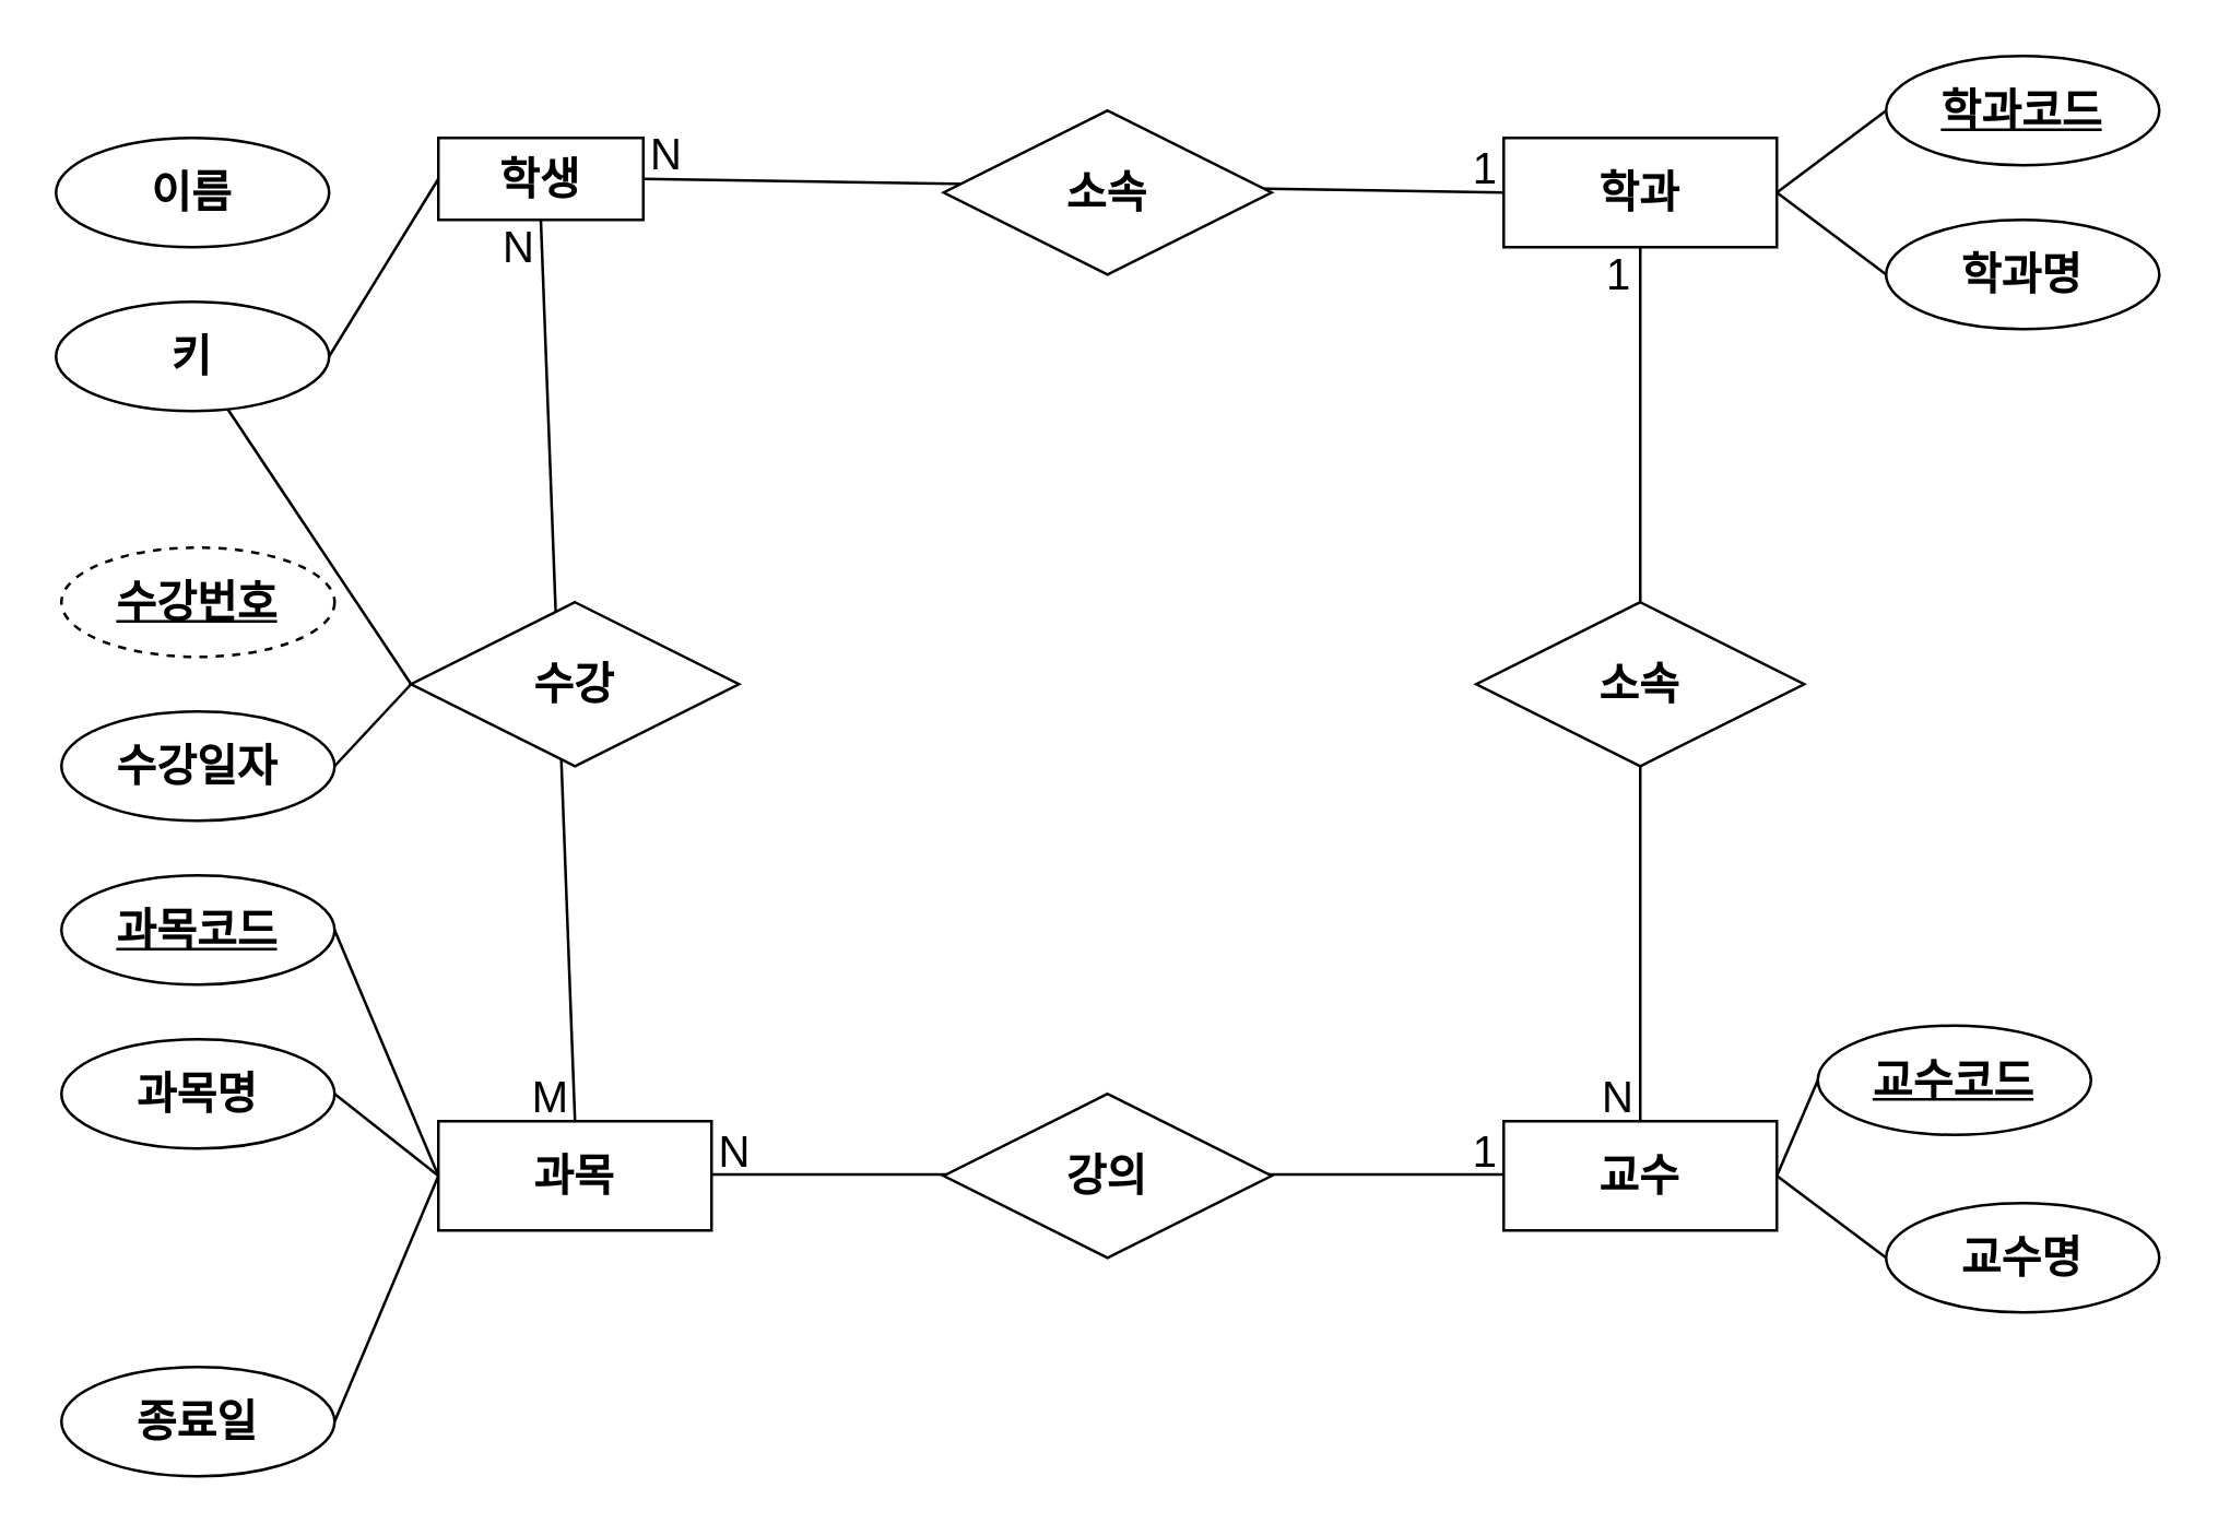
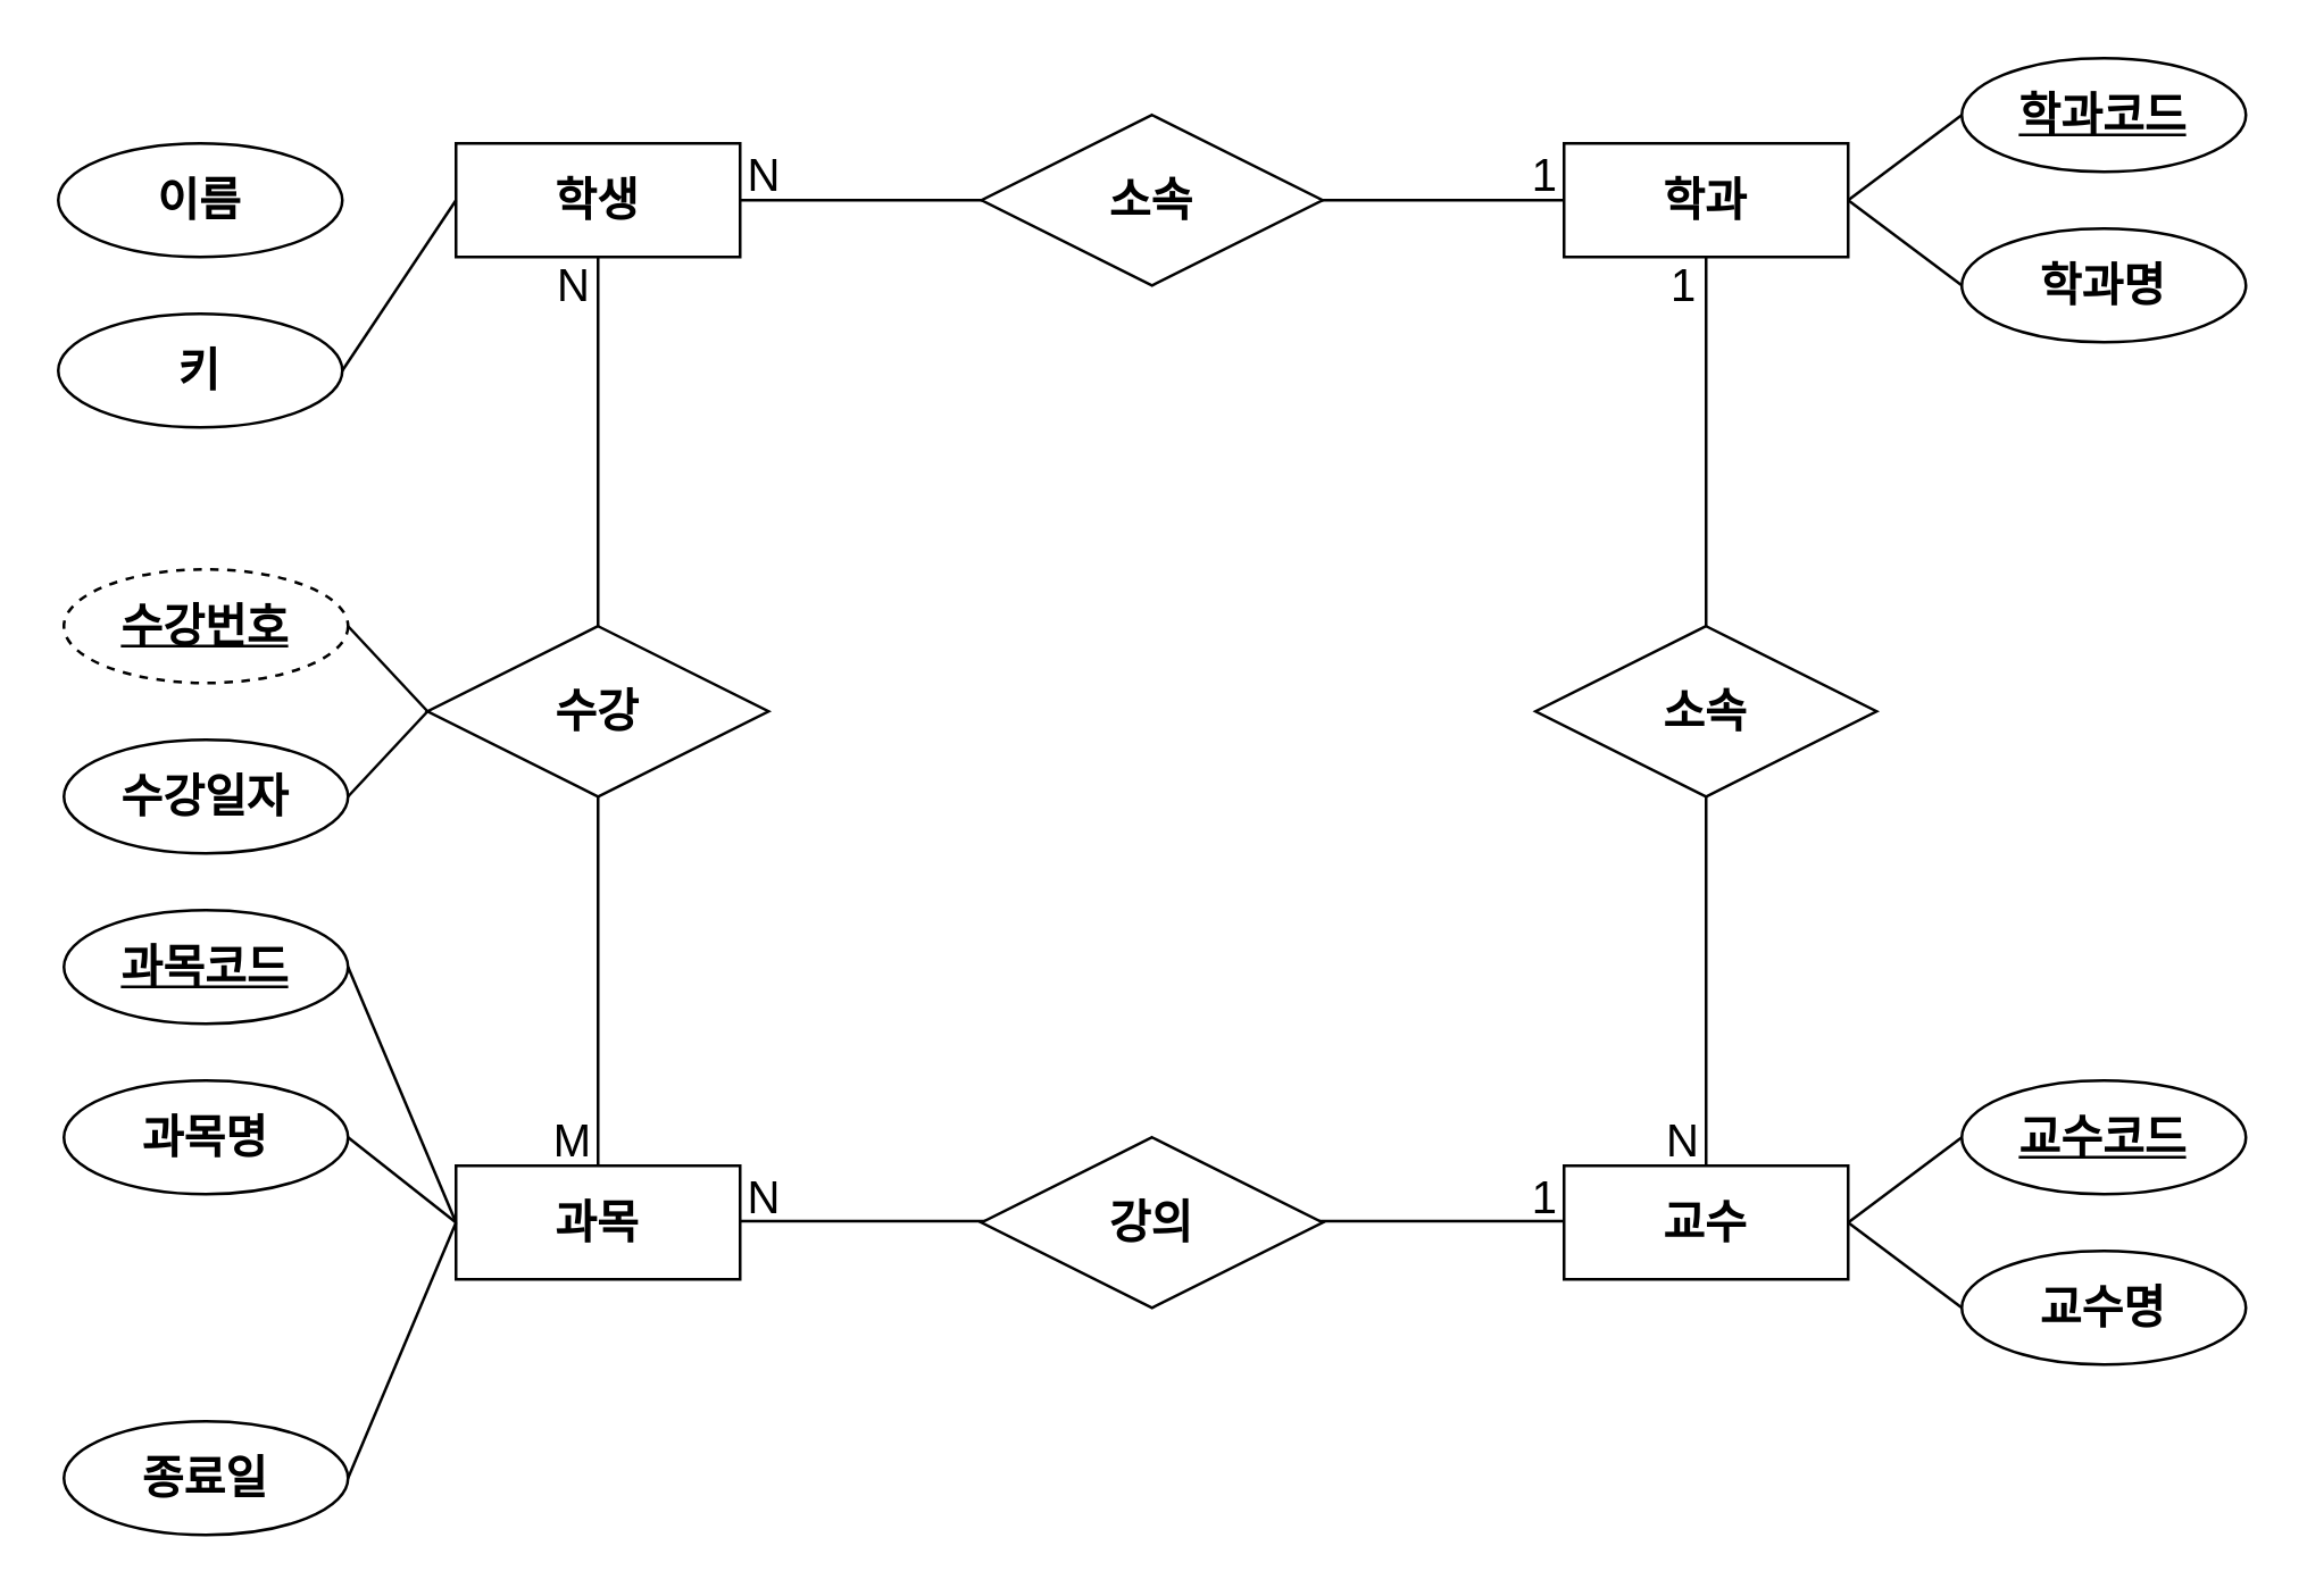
  <mxCell id="0" />
  <mxCell id="1" parent="0" />
  <mxCell id="2" value="" style="endArrow=none;html=1;rounded=0;fontSize=16;entryX=0;entryY=0.5;entryDx=0;entryDy=0;exitX=1;exitY=0.5;exitDx=0;exitDy=0;" edge="1" parent="1" source="5" target="9"><mxGeometry relative="1" as="geometry"><mxPoint x="620" y="-10" as="sourcePoint" /><mxPoint x="690" y="-80" as="targetPoint" /></mxGeometry></mxCell>
  <mxCell id="3" value="" style="endArrow=none;html=1;rounded=0;fontSize=16;exitX=1;exitY=0.5;exitDx=0;exitDy=0;entryX=0;entryY=0.5;entryDx=0;entryDy=0;" edge="1" parent="1" source="5" target="10"><mxGeometry relative="1" as="geometry"><mxPoint x="490" y="-19.5" as="sourcePoint" /><mxPoint x="530" y="-19" as="targetPoint" /></mxGeometry></mxCell>
- <mxCell id="4" value="&lt;span style=&quot;font-size: 16px;&quot;&gt;&lt;b&gt;학생&lt;/b&gt;&lt;/span&gt;" style="whiteSpace=wrap;html=1;align=center;" vertex="1" parent="1"><mxGeometry x="160" y="50" width="75" height="30" as="geometry" /></mxCell>
+ <mxCell id="4" value="&lt;span style=&quot;font-size: 16px;&quot;&gt;&lt;b&gt;학생&lt;/b&gt;&lt;/span&gt;" style="whiteSpace=wrap;html=1;align=center;" vertex="1" parent="1"><mxGeometry x="160" y="50" width="100" height="40" as="geometry" /></mxCell>
  <mxCell id="5" value="&lt;span style=&quot;font-size: 16px;&quot;&gt;&lt;b&gt;학과&lt;br&gt;&lt;/b&gt;&lt;/span&gt;" style="whiteSpace=wrap;html=1;align=center;" vertex="1" parent="1"><mxGeometry x="550" y="50" width="100" height="40" as="geometry" /></mxCell>
  <mxCell id="6" value="이름" style="ellipse;whiteSpace=wrap;html=1;align=center;fontSize=16;fontStyle=1" vertex="1" parent="1"><mxGeometry x="20" y="50" width="100" height="40" as="geometry" /></mxCell>
  <mxCell id="7" value="키" style="ellipse;whiteSpace=wrap;html=1;align=center;fontSize=16;fontStyle=1" vertex="1" parent="1"><mxGeometry x="20" y="110" width="100" height="40" as="geometry" /></mxCell>
  <mxCell id="8" value="" style="endArrow=none;html=1;rounded=0;fontSize=16;entryX=0;entryY=0.5;entryDx=0;entryDy=0;exitX=1;exitY=0.5;exitDx=0;exitDy=0;" edge="1" parent="1" source="7" target="4"><mxGeometry relative="1" as="geometry"><mxPoint x="130" y="-20" as="sourcePoint" /><mxPoint x="210" y="60" as="targetPoint" /></mxGeometry></mxCell>
  <mxCell id="9" value="학과코드" style="ellipse;whiteSpace=wrap;html=1;align=center;fontStyle=5;fontSize=16;" vertex="1" parent="1"><mxGeometry x="690" y="20" width="100" height="40" as="geometry" /></mxCell>
  <mxCell id="10" value="학과명" style="ellipse;whiteSpace=wrap;html=1;align=center;fontSize=16;fontStyle=1" vertex="1" parent="1"><mxGeometry x="690" y="80" width="100" height="40" as="geometry" /></mxCell>
  <mxCell id="11" value="&lt;span style=&quot;font-size: 16px;&quot;&gt;&lt;b&gt;교수&lt;/b&gt;&lt;/span&gt;" style="whiteSpace=wrap;html=1;align=center;" vertex="1" parent="1"><mxGeometry x="550" y="410" width="100" height="40" as="geometry" /></mxCell>
  <mxCell id="12" value="교수명" style="ellipse;whiteSpace=wrap;html=1;align=center;fontSize=16;fontStyle=1" vertex="1" parent="1"><mxGeometry x="690" y="440" width="100" height="40" as="geometry" /></mxCell>
  <mxCell id="13" value="" style="endArrow=none;html=1;rounded=0;fontSize=16;exitX=1;exitY=0.5;exitDx=0;exitDy=0;entryX=0;entryY=0.5;entryDx=0;entryDy=0;" edge="1" parent="1" source="11" target="15"><mxGeometry relative="1" as="geometry"><mxPoint x="450" y="390" as="sourcePoint" /><mxPoint x="420" y="340" as="targetPoint" /></mxGeometry></mxCell>
  <mxCell id="14" value="" style="endArrow=none;html=1;rounded=0;fontSize=16;entryX=0;entryY=0.5;entryDx=0;entryDy=0;exitX=1;exitY=0.5;exitDx=0;exitDy=0;" edge="1" parent="1" source="11" target="12"><mxGeometry relative="1" as="geometry"><mxPoint x="450" y="440" as="sourcePoint" /><mxPoint x="420" y="370" as="targetPoint" /></mxGeometry></mxCell>
- <mxCell id="15" value="교수코드" style="ellipse;whiteSpace=wrap;html=1;align=center;fontStyle=5;fontSize=16;" vertex="1" parent="1"><mxGeometry x="665" y="375" width="100" height="40" as="geometry" /></mxCell>
+ <mxCell id="15" value="교수코드" style="ellipse;whiteSpace=wrap;html=1;align=center;fontStyle=5;fontSize=16;" vertex="1" parent="1"><mxGeometry x="690" y="380" width="100" height="40" as="geometry" /></mxCell>
  <mxCell id="16" value="" style="endArrow=none;html=1;rounded=0;fontSize=16;exitX=1;exitY=0.5;exitDx=0;exitDy=0;entryX=0;entryY=0.5;entryDx=0;entryDy=0;" edge="1" parent="1" source="4" target="5"><mxGeometry relative="1" as="geometry"><mxPoint x="370" y="180" as="sourcePoint" /><mxPoint x="530" y="180" as="targetPoint" /></mxGeometry></mxCell>
  <mxCell id="17" value="N" style="resizable=0;html=1;align=left;verticalAlign=bottom;fontSize=16;" connectable="0" vertex="1" parent="16"><mxGeometry x="-1" relative="1" as="geometry"><mxPoint x="1" y="2" as="offset" /></mxGeometry></mxCell>
  <mxCell id="18" value="1" style="resizable=0;html=1;align=right;verticalAlign=bottom;fontSize=16;" connectable="0" vertex="1" parent="16"><mxGeometry x="1" relative="1" as="geometry"><mxPoint x="-2" y="2" as="offset" /></mxGeometry></mxCell>
  <mxCell id="19" value="소속" style="shape=rhombus;perimeter=rhombusPerimeter;whiteSpace=wrap;html=1;align=center;fontSize=16;fontStyle=1" vertex="1" parent="1"><mxGeometry x="345" y="40" width="120" height="60" as="geometry" /></mxCell>
  <mxCell id="20" value="" style="endArrow=none;html=1;rounded=0;fontSize=16;entryX=1;entryY=0.5;entryDx=0;entryDy=0;exitX=0;exitY=0.5;exitDx=0;exitDy=0;" edge="1" source="22" target="23" parent="1"><mxGeometry relative="1" as="geometry"><mxPoint x="230" y="350" as="sourcePoint" /><mxPoint x="300" y="280" as="targetPoint" /></mxGeometry></mxCell>
  <mxCell id="21" value="" style="endArrow=none;html=1;rounded=0;fontSize=16;exitX=0;exitY=0.5;exitDx=0;exitDy=0;entryX=1;entryY=0.5;entryDx=0;entryDy=0;" edge="1" source="22" target="24" parent="1"><mxGeometry relative="1" as="geometry"><mxPoint x="100" y="340.5" as="sourcePoint" /><mxPoint x="140" y="341" as="targetPoint" /></mxGeometry></mxCell>
  <mxCell id="22" value="&lt;span style=&quot;font-size: 16px;&quot;&gt;&lt;b&gt;과목&lt;br&gt;&lt;/b&gt;&lt;/span&gt;" style="whiteSpace=wrap;html=1;align=center;" vertex="1" parent="1"><mxGeometry x="160" y="410" width="100" height="40" as="geometry" /></mxCell>
  <mxCell id="23" value="과목코드" style="ellipse;whiteSpace=wrap;html=1;align=center;fontStyle=5;fontSize=16;" vertex="1" parent="1"><mxGeometry x="22" y="320" width="100" height="40" as="geometry" /></mxCell>
  <mxCell id="24" value="과목명" style="ellipse;whiteSpace=wrap;html=1;align=center;fontSize=16;fontStyle=1" vertex="1" parent="1"><mxGeometry x="22" y="380" width="100" height="40" as="geometry" /></mxCell>
  <mxCell id="25" value="" style="endArrow=none;html=1;rounded=0;fontSize=16;exitX=0;exitY=0.5;exitDx=0;exitDy=0;entryX=1;entryY=0.5;entryDx=0;entryDy=0;" edge="1" target="26" parent="1" source="22"><mxGeometry relative="1" as="geometry"><mxPoint x="260" y="490" as="sourcePoint" /><mxPoint x="140" y="401" as="targetPoint" /></mxGeometry></mxCell>
  <mxCell id="26" value="종료일" style="ellipse;whiteSpace=wrap;html=1;align=center;fontSize=16;fontStyle=1" vertex="1" parent="1"><mxGeometry x="22" y="500" width="100" height="40" as="geometry" /></mxCell>
  <mxCell id="27" value="" style="endArrow=none;html=1;rounded=0;fontSize=16;exitX=1;exitY=0.5;exitDx=0;exitDy=0;entryX=0;entryY=0.5;entryDx=0;entryDy=0;" edge="1" parent="1"><mxGeometry relative="1" as="geometry"><mxPoint x="260" y="429.5" as="sourcePoint" /><mxPoint x="550" y="429.5" as="targetPoint" /></mxGeometry></mxCell>
  <mxCell id="28" value="N" style="resizable=0;html=1;align=left;verticalAlign=bottom;fontSize=16;" connectable="0" vertex="1" parent="27"><mxGeometry x="-1" relative="1" as="geometry"><mxPoint x="1" y="2" as="offset" /></mxGeometry></mxCell>
  <mxCell id="29" value="1" style="resizable=0;html=1;align=right;verticalAlign=bottom;fontSize=16;" connectable="0" vertex="1" parent="27"><mxGeometry x="1" relative="1" as="geometry"><mxPoint x="-2" y="2" as="offset" /></mxGeometry></mxCell>
  <mxCell id="30" value="강의" style="shape=rhombus;perimeter=rhombusPerimeter;whiteSpace=wrap;html=1;align=center;fontSize=16;fontStyle=1" vertex="1" parent="1"><mxGeometry x="345" y="400" width="120" height="60" as="geometry" /></mxCell>
  <mxCell id="31" value="" style="endArrow=none;html=1;rounded=0;fontSize=16;exitX=0.5;exitY=1;exitDx=0;exitDy=0;entryX=0.5;entryY=0;entryDx=0;entryDy=0;" edge="1" parent="1" source="4" target="22"><mxGeometry relative="1" as="geometry"><mxPoint x="270" y="80" as="sourcePoint" /><mxPoint x="560" y="80" as="targetPoint" /></mxGeometry></mxCell>
  <mxCell id="32" value="N" style="resizable=0;html=1;align=left;verticalAlign=bottom;fontSize=16;" connectable="0" vertex="1" parent="31"><mxGeometry x="-1" relative="1" as="geometry"><mxPoint x="-16" y="21" as="offset" /></mxGeometry></mxCell>
  <mxCell id="33" value="M" style="resizable=0;html=1;align=right;verticalAlign=bottom;fontSize=16;" connectable="0" vertex="1" parent="31"><mxGeometry x="1" relative="1" as="geometry"><mxPoint x="-2" y="2" as="offset" /></mxGeometry></mxCell>
  <mxCell id="34" value="수강" style="shape=rhombus;perimeter=rhombusPerimeter;whiteSpace=wrap;html=1;align=center;fontSize=16;fontStyle=1" vertex="1" parent="1"><mxGeometry x="150" y="220" width="120" height="60" as="geometry" /></mxCell>
  <mxCell id="35" value="수강일자" style="ellipse;whiteSpace=wrap;html=1;align=center;fontSize=16;fontStyle=1" vertex="1" parent="1"><mxGeometry x="22" y="260" width="100" height="40" as="geometry" /></mxCell>
  <mxCell id="36" value="" style="endArrow=none;html=1;rounded=0;fontSize=16;entryX=1;entryY=0.5;entryDx=0;entryDy=0;exitX=0;exitY=0.5;exitDx=0;exitDy=0;" edge="1" target="35" parent="1" source="34"><mxGeometry relative="1" as="geometry"><mxPoint x="270" y="250" as="sourcePoint" /><mxPoint x="40" y="190" as="targetPoint" /></mxGeometry></mxCell>
  <mxCell id="37" value="" style="endArrow=none;html=1;rounded=0;fontSize=16;exitX=0.5;exitY=1;exitDx=0;exitDy=0;entryX=0.5;entryY=0;entryDx=0;entryDy=0;" edge="1" parent="1" source="5" target="11"><mxGeometry relative="1" as="geometry"><mxPoint x="500" y="170" as="sourcePoint" /><mxPoint x="540" y="340" as="targetPoint" /></mxGeometry></mxCell>
  <mxCell id="38" value="1" style="resizable=0;html=1;align=left;verticalAlign=bottom;fontSize=16;" connectable="0" vertex="1" parent="37"><mxGeometry x="-1" relative="1" as="geometry"><mxPoint x="-14" y="21" as="offset" /></mxGeometry></mxCell>
  <mxCell id="39" value="N" style="resizable=0;html=1;align=right;verticalAlign=bottom;fontSize=16;" connectable="0" vertex="1" parent="37"><mxGeometry x="1" relative="1" as="geometry"><mxPoint x="-2" y="2" as="offset" /></mxGeometry></mxCell>
  <mxCell id="40" value="소속" style="shape=rhombus;perimeter=rhombusPerimeter;whiteSpace=wrap;html=1;align=center;fontSize=16;fontStyle=1" vertex="1" parent="1"><mxGeometry x="540" y="220" width="120" height="60" as="geometry" /></mxCell>
  <mxCell id="41" value="수강번호" style="ellipse;whiteSpace=wrap;html=1;align=center;fontStyle=5;fontSize=16;dashed=1;" vertex="1" parent="1"><mxGeometry x="22" y="200" width="100" height="40" as="geometry" /></mxCell>
- <mxCell id="42" value="" style="endArrow=none;html=1;rounded=0;fontSize=16;exitX=0;exitY=0.5;exitDx=0;exitDy=0;" edge="1" parent="1" source="34" target="7"><mxGeometry relative="1" as="geometry"><mxPoint x="160" y="260" as="sourcePoint" /><mxPoint x="132" y="290" as="targetPoint" /></mxGeometry></mxCell>
+ <mxCell id="42" value="" style="endArrow=none;html=1;rounded=0;fontSize=16;entryX=1;entryY=0.5;entryDx=0;entryDy=0;exitX=0;exitY=0.5;exitDx=0;exitDy=0;" edge="1" parent="1" source="34" target="41"><mxGeometry relative="1" as="geometry"><mxPoint x="160" y="260" as="sourcePoint" /><mxPoint x="132" y="290" as="targetPoint" /></mxGeometry></mxCell>
